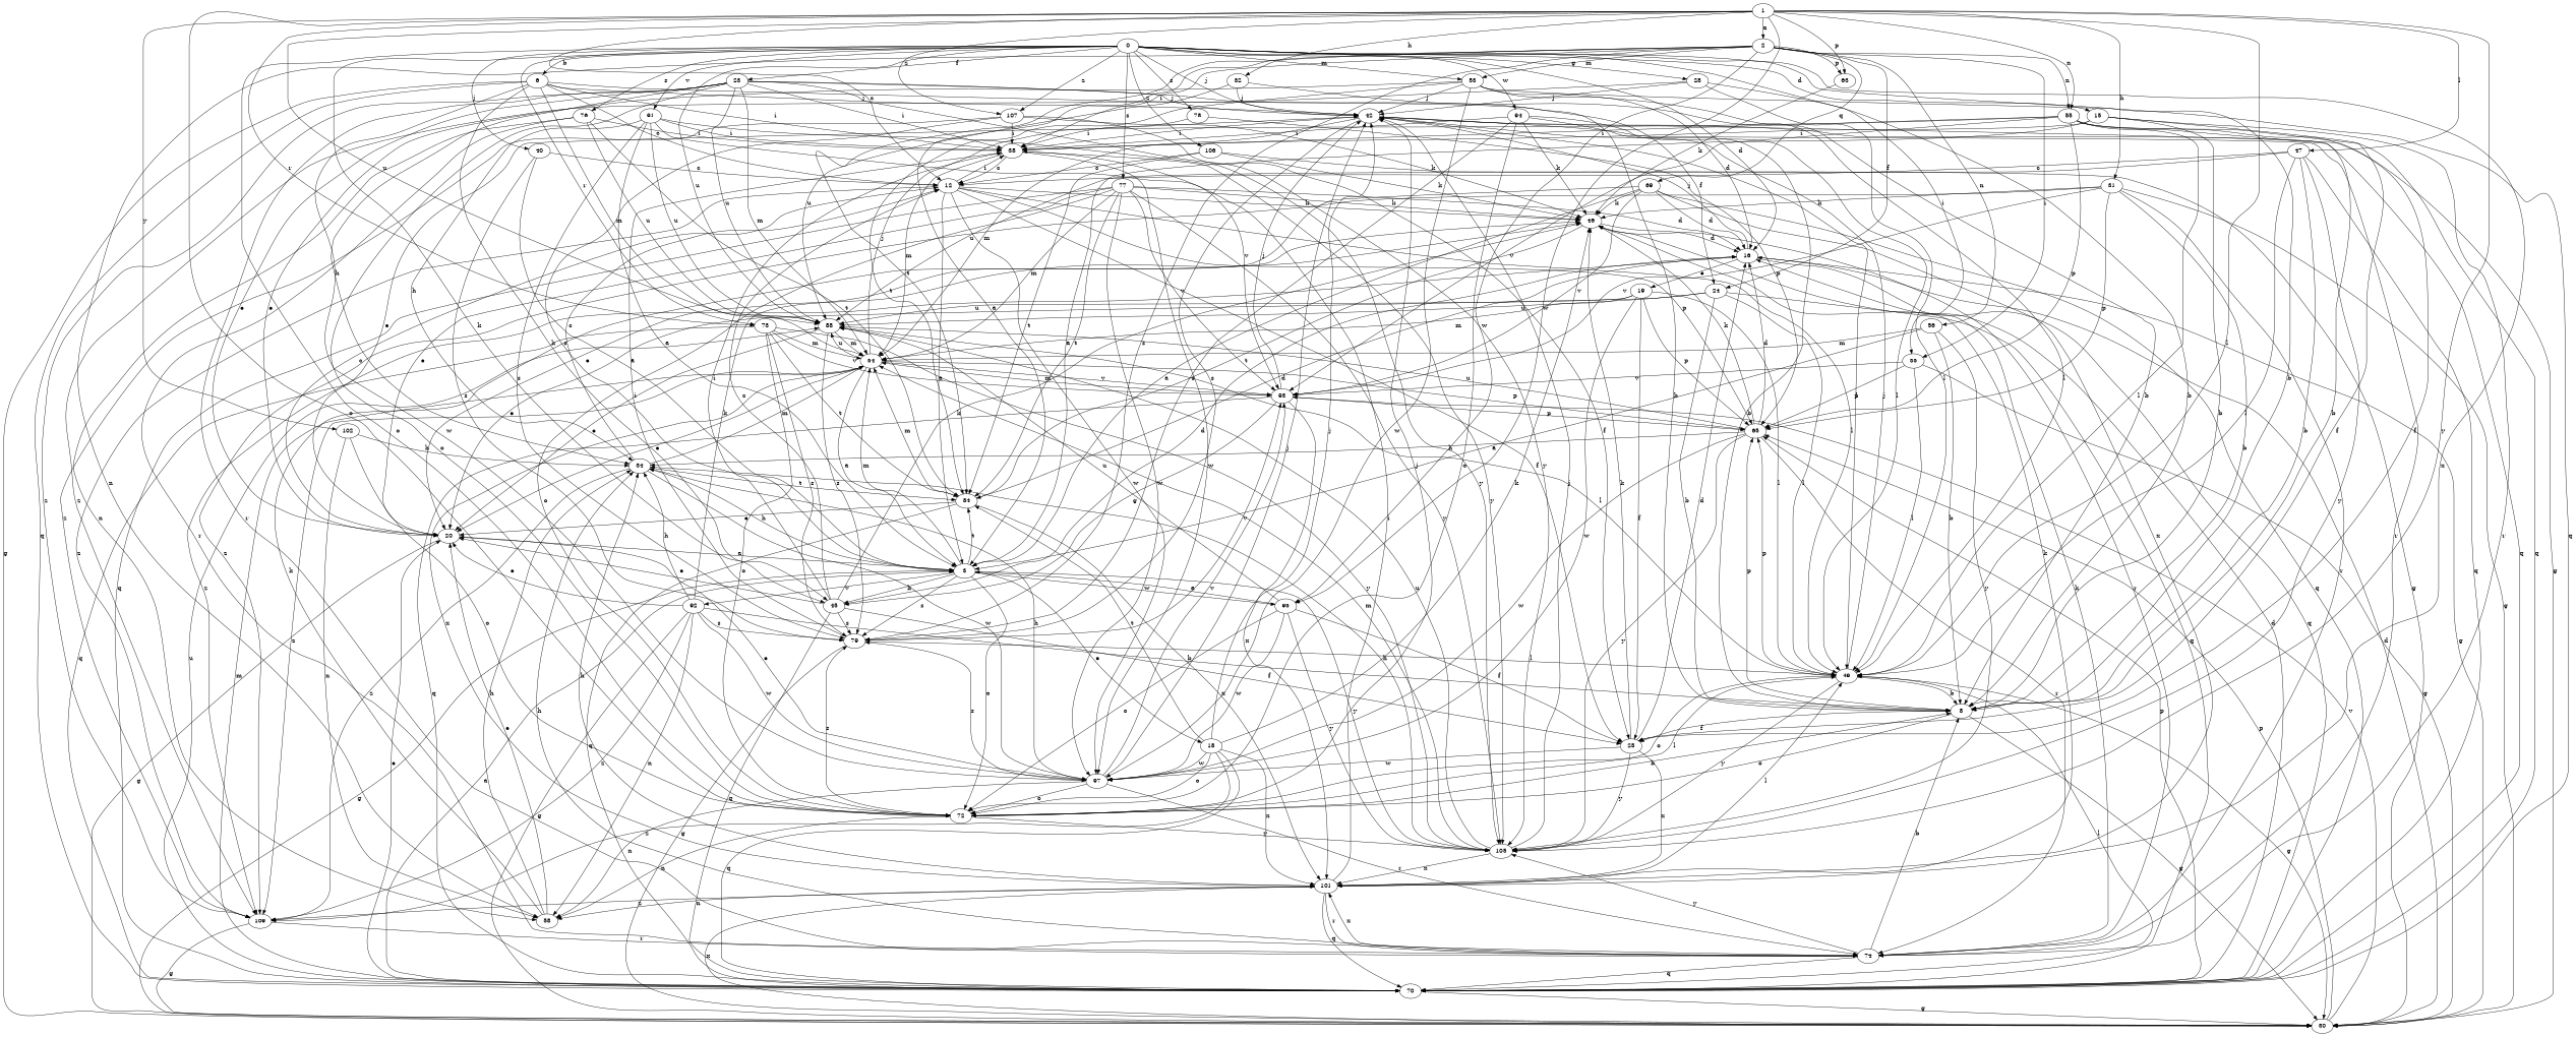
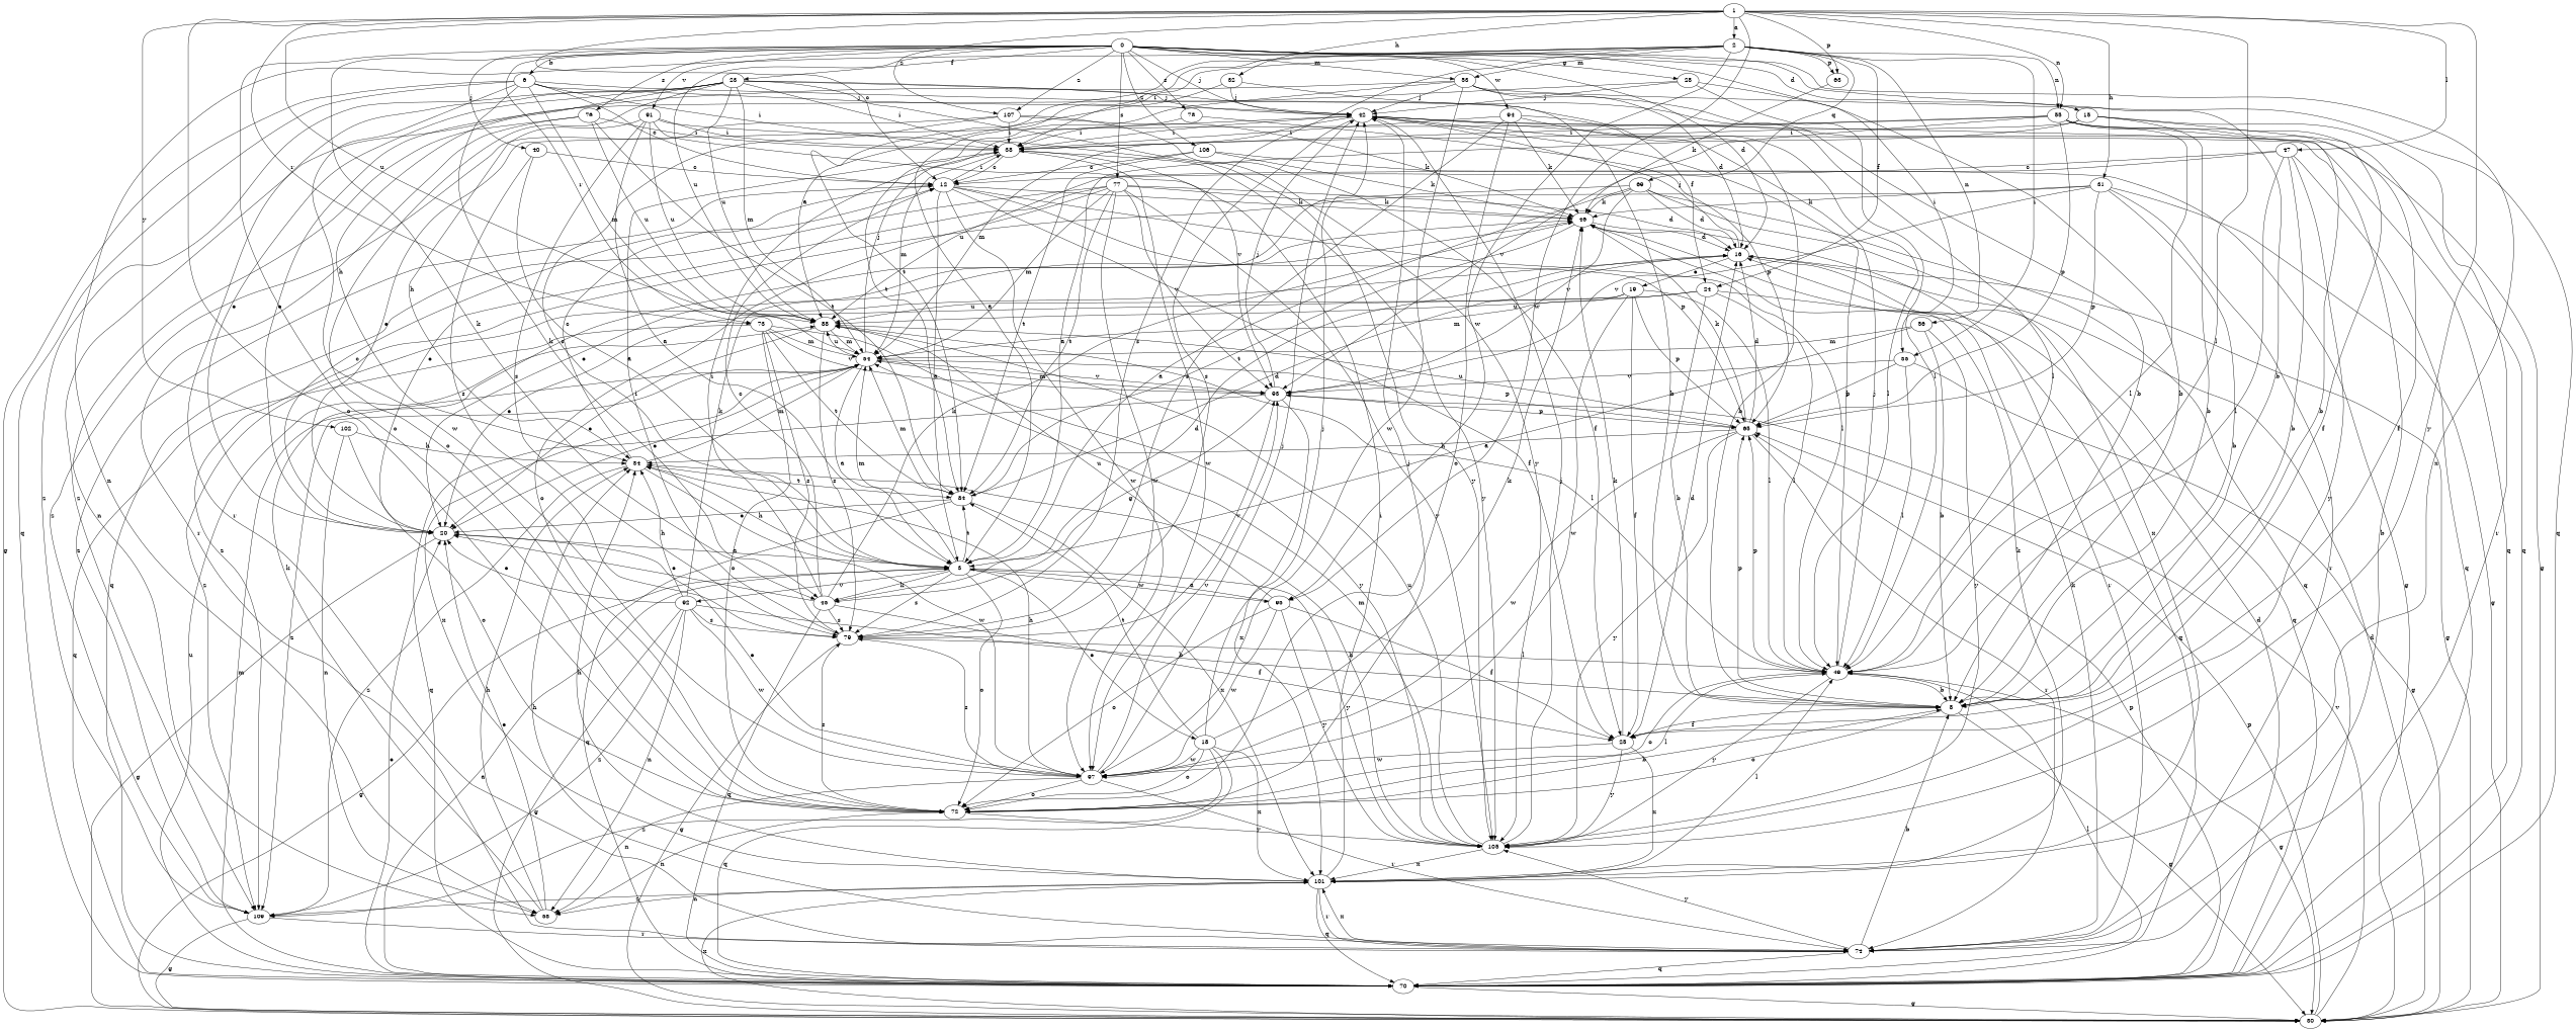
  strict digraph {
    0
    6
    8
    15
    16
    23
    28
    35
    40
    42
    45
    53
    n13 [label=72]
    73
    76
    77
    78
    88
    91
    94
    101
    106
    107
    12
    24
    38
    30
    54
    70
    97
    25
    65
    3
    74
    109
    19
    105
    34
    20
    49
    93
    79
    46
    84
    58
    1
    2
    31
    32
    47
    55
    63
    95
    102
    56
    69
    18
    92
    0 -> 6 [label=b]
    0 -> 8 [label=b]
    0 -> 15 [label=d]
    0 -> 16 [label=d]
    0 -> 23 [label=f]
    0 -> 28 [label=g]
    0 -> 35 [label=i]
    0 -> 40 [label=j]
    0 -> 42 [label=j]
    0 -> 45 [label=k]
    0 -> 53 [label=m]
    0 -> n13 [label=o]
    0 -> 73 [label=r]
    0 -> 76 [label=s]
    0 -> 77 [label=s]
    0 -> 78 [label=s]
    0 -> 88 [label=u]
    0 -> 91 [label=v]
    0 -> 94 [label=w]
    0 -> 101 [label=x]
    0 -> 106 [label=z]
    0 -> 107 [label=z]
    6 -> 42 [label=j]
    6 -> 45 [label=k]
    6 -> 12 [label=c]
    6 -> 24 [label=f]
    6 -> 38 [label=i]
    6 -> 30 [label=g]
    6 -> 54 [label=m]
    6 -> 70 [label=q]
    6 -> 97 [label=w]
    8 -> n13 [label=o]
    8 -> 30 [label=g]
    8 -> 25 [label=f]
    8 -> 65 [label=p]
    15 -> 8 [label=b]
    15 -> 38 [label=i]
    15 -> 25 [label=f]
    15 -> 3 [label=a]
    15 -> 74 [label=r]
    16 -> 42 [label=j]
    16 -> 30 [label=g]
    16 -> 70 [label=q]
    16 -> 109 [label=z]
    16 -> 19 [label=e]
    23 -> 8 [label=b]
    23 -> 42 [label=j]
    23 -> n13 [label=o]
    23 -> 88 [label=u]
    23 -> 38 [label=i]
    23 -> 54 [label=m]
    23 -> 74 [label=r]
    23 -> 109 [label=z]
    23 -> 105 [label=y]
    23 -> 34 [label=h]
    23 -> 20 [label=e]
    28 -> 8 [label=b]
    28 -> 42 [label=j]
    28 -> 109 [label=z]
    28 -> 49 [label=l]
    35 -> 30 [label=g]
    35 -> 65 [label=p]
    35 -> 49 [label=l]
    35 -> 93 [label=v]
    40 -> 12 [label=c]
    40 -> 3 [label=a]
    40 -> 79 [label=s]
    42 -> 38 [label=i]
    42 -> 30 [label=g]
    42 -> 54 [label=m]
    42 -> 70 [label=q]
-   42 -> 74 [label=r]
+   42 -> 74 [label=b]
    42 -> 49 [label=l]
    42 -> 79 [label=s]
    45 -> 16 [label=d]
    45 -> 12 [label=c]
    45 -> 38 [label=i]
    45 -> 70 [label=q]
    45 -> 25 [label=f]
    45 -> 20 [label=e]
    45 -> 79 [label=s]
    45 -> 46 [label=k]
    53 -> 8 [label=b]
    53 -> 16 [label=d]
    53 -> 42 [label=j]
    53 -> 70 [label=q]
    53 -> 97 [label=w]
    53 -> 20 [label=e]
    53 -> 84 [label=t]
    n13 -> 8 [label=b]
    n13 -> 42 [label=j]
    n13 -> 105 [label=y]
    n13 -> 49 [label=l]
    n13 -> 79 [label=s]
    n13 -> 58 [label=n]
    73 -> n13 [label=o]
    73 -> 54 [label=m]
    73 -> 70 [label=q]
    73 -> 105 [label=y]
    73 -> 93 [label=v]
    73 -> 79 [label=s]
    73 -> 84 [label=t]
    76 -> 88 [label=u]
    76 -> 38 [label=i]
    76 -> 74 [label=r]
    76 -> 84 [label=t]
    76 -> 58 [label=n]
    77 -> 16 [label=d]
    77 -> n13 [label=o]
    77 -> 54 [label=m]
    77 -> 70 [label=q]
    77 -> 97 [label=w]
    77 -> 105 [label=y]
    77 -> 20 [label=e]
    77 -> 93 [label=v]
    77 -> 46 [label=k]
    77 -> 84 [label=t]
    78 -> 38 [label=i]
    78 -> 65 [label=p]
    88 -> 54 [label=m]
    88 -> 20 [label=e]
    88 -> 49 [label=l]
    88 -> 79 [label=s]
    91 -> 88 [label=u]
    91 -> 38 [label=i]
    91 -> 3 [label=a]
    91 -> 105 [label=y]
    91 -> 34 [label=h]
    91 -> 93 [label=v]
    91 -> 79 [label=s]
    94 -> 8 [label=b]
    94 -> n13 [label=o]
    94 -> 38 [label=i]
    94 -> 49 [label=l]
    94 -> 79 [label=s]
    94 -> 46 [label=k]
    101 -> 38 [label=i]
    101 -> 70 [label=q]
    101 -> 74 [label=r]
    101 -> 109 [label=z]
    101 -> 34 [label=h]
    101 -> 49 [label=l]
    101 -> 46 [label=k]
    101 -> 58 [label=n]
    106 -> 12 [label=c]
    106 -> 30 [label=g]
    106 -> 46 [label=k]
    106 -> 84 [label=t]
    107 -> 38 [label=i]
    107 -> 25 [label=f]
    107 -> 3 [label=s]
    107 -> 109 [label=z]
    107 -> 46 [label=k]
    12 -> 38 [label=i]
    12 -> 97 [label=w]
    12 -> 25 [label=f]
    12 -> 65 [label=p]
    12 -> 3 [label=a]
    12 -> 109 [label=z]
    12 -> 49 [label=l]
    12 -> 46 [label=k]
    24 -> 8 [label=b]
    24 -> 88 [label=u]
    24 -> 70 [label=q]
    24 -> 20 [label=e]
    24 -> 49 [label=l]
    38 -> 12 [label=c]
    38 -> 54 [label=m]
    38 -> 97 [label=w]
    38 -> 105 [label=y]
    30 -> 16 [label=d]
    30 -> 101 [label=x]
    30 -> 65 [label=p]
    30 -> 93 [label=v]
    54 -> 42 [label=j]
    54 -> 88 [label=u]
    54 -> 101 [label=x]
    54 -> 65 [label=p]
    54 -> 3 [label=a]
    54 -> 109 [label=z]
    54 -> 20 [label=e]
    54 -> 93 [label=v]
    70 -> 16 [label=d]
    70 -> 88 [label=u]
    70 -> 30 [label=g]
    70 -> 54 [label=m]
    70 -> 65 [label=p]
    70 -> 3 [label=a]
    70 -> 20 [label=e]
    70 -> 49 [label=l]
    97 -> 42 [label=j]
    97 -> n13 [label=o]
    97 -> 74 [label=r]
    97 -> 34 [label=h]
    97 -> 20 [label=e]
    97 -> 93 [label=v]
    97 -> 79 [label=s]
    97 -> 58 [label=n]
    25 -> 16 [label=d]
    25 -> 101 [label=x]
    25 -> 97 [label=w]
    25 -> 105 [label=y]
    25 -> 46 [label=k]
    65 -> 16 [label=d]
    65 -> 88 [label=u]
    65 -> 97 [label=w]
    65 -> 74 [label=r]
    65 -> 105 [label=y]
    65 -> 34 [label=h]
    65 -> 46 [label=k]
    3 -> 45 [label=k]
    3 -> n13 [label=o]
    3 -> 30 [label=g]
    3 -> 54 [label=m]
    3 -> 105 [label=y]
    3 -> 34 [label=h]
    3 -> 79 [label=s]
    3 -> 84 [label=t]
    3 -> 95 [label=w]
    3 -> 18 [label=e]
    3 -> 92 [label=v]
    74 -> 8 [label=b]
    74 -> 101 [label=x]
    74 -> 70 [label=q]
    74 -> 105 [label=y]
    74 -> 34 [label=h]
    74 -> 46 [label=k]
    109 -> 30 [label=g]
    109 -> 74 [label=r]
    19 -> 88 [label=u]
    19 -> 54 [label=m]
    19 -> 97 [label=w]
    19 -> 25 [label=f]
    19 -> 65 [label=p]
    19 -> 49 [label=l]
    105 -> 42 [label=j]
    105 -> 88 [label=u]
    105 -> 101 [label=x]
    105 -> 54 [label=m]
    105 -> 34 [label=h]
    34 -> 12 [label=c]
    34 -> 54 [label=m]
    34 -> 97 [label=w]
    34 -> 109 [label=z]
    34 -> 84 [label=t]
    20 -> 12 [label=c]
    20 -> 30 [label=g]
    20 -> 3 [label=a]
    49 -> 8 [label=b]
    49 -> 42 [label=j]
    49 -> n13 [label=o]
    49 -> 30 [label=g]
    49 -> 65 [label=p]
    49 -> 105 [label=y]
    93 -> 42 [label=j]
    93 -> 45 [label=g]
    93 -> 101 [label=x]
    93 -> 54 [label=m]
    93 -> 70 [label=q]
    93 -> 65 [label=p]
    79 -> 38 [label=i]
    79 -> 30 [label=g]
    79 -> 49 [label=l]
    79 -> 93 [label=v]
    46 -> 16 [label=d]
    46 -> 74 [label=r]
    46 -> 84 [label=t]
    84 -> 16 [label=d]
    84 -> 101 [label=x]
    84 -> 54 [label=m]
    84 -> 70 [label=q]
    84 -> 20 [label=e]
    58 -> 34 [label=h]
    58 -> 20 [label=e]
    58 -> 46 [label=k]
    1 -> n13 [label=o]
    1 -> 73 [label=r]
    1 -> 88 [label=u]
    1 -> 107 [label=z]
    1 -> 12 [label=c]
    1 -> 105 [label=y]
    1 -> 49 [label=l]
    1 -> 2 [label=a]
    1 -> 31 [label=h]
    1 -> 32 [label=h]
    1 -> 47 [label=l]
    1 -> 55 [label=n]
    1 -> 63 [label=p]
    1 -> 95 [label=w]
    1 -> 102 [label=y]
    2 -> 35 [label=i]
    2 -> 53 [label=m]
    2 -> 24 [label=f]
    2 -> 38 [label=i]
    2 -> 3 [label=a]
    2 -> 79 [label=s]
    2 -> 84 [label=t]
    2 -> 58 [label=n]
    2 -> 55 [label=n]
    2 -> 63 [label=p]
    2 -> 95 [label=w]
    2 -> 56 [label=n]
    2 -> 69 [label=q]
    31 -> 8 [label=b]
    31 -> 30 [label=g]
    31 -> 65 [label=p]
    31 -> 74 [label=r]
    31 -> 109 [label=z]
    31 -> 93 [label=v]
    31 -> 46 [label=k]
    32 -> 42 [label=j]
-   32 -> 88 [label=u]
+   32 -> 88 [label=a]
    32 -> 49 [label=l]
    47 -> 8 [label=b]
    47 -> 88 [label=u]
    47 -> 12 [label=c]
    47 -> 70 [label=q]
    47 -> 105 [label=y]
    47 -> 49 [label=l]
    55 -> 8 [label=b]
    55 -> 38 [label=i]
    55 -> 70 [label=q]
    55 -> 25 [label=f]
    55 -> 65 [label=p]
    55 -> 20 [label=e]
    55 -> 49 [label=l]
    55 -> 93 [label=v]
    63 -> 46 [label=k]
    95 -> n13 [label=o]
    95 -> 88 [label=u]
    95 -> 97 [label=w]
    95 -> 25 [label=f]
    95 -> 3 [label=a]
    95 -> 105 [label=y]
    102 -> n13 [label=o]
    102 -> 34 [label=h]
    102 -> 58 [label=n]
    56 -> 8 [label=b]
    56 -> 54 [label=m]
    56 -> 3 [label=a]
    56 -> 105 [label=y]
    69 -> 16 [label=d]
    69 -> 101 [label=x]
    69 -> 70 [label=q]
    69 -> 3 [label=a]
    69 -> 20 [label=e]
    69 -> 93 [label=v]
    69 -> 46 [label=k]
    18 -> 42 [label=j]
    18 -> n13 [label=o]
    18 -> 101 [label=x]
    18 -> 70 [label=q]
    18 -> 97 [label=w]
    18 -> 109 [label=z]
    18 -> 46 [label=k]
    18 -> 84 [label=t]
    92 -> 8 [label=b]
    92 -> 30 [label=g]
    92 -> 97 [label=w]
    92 -> 109 [label=z]
    92 -> 34 [label=h]
    92 -> 20 [label=e]
    92 -> 79 [label=s]
    92 -> 46 [label=k]
    92 -> 58 [label=n]
  }
